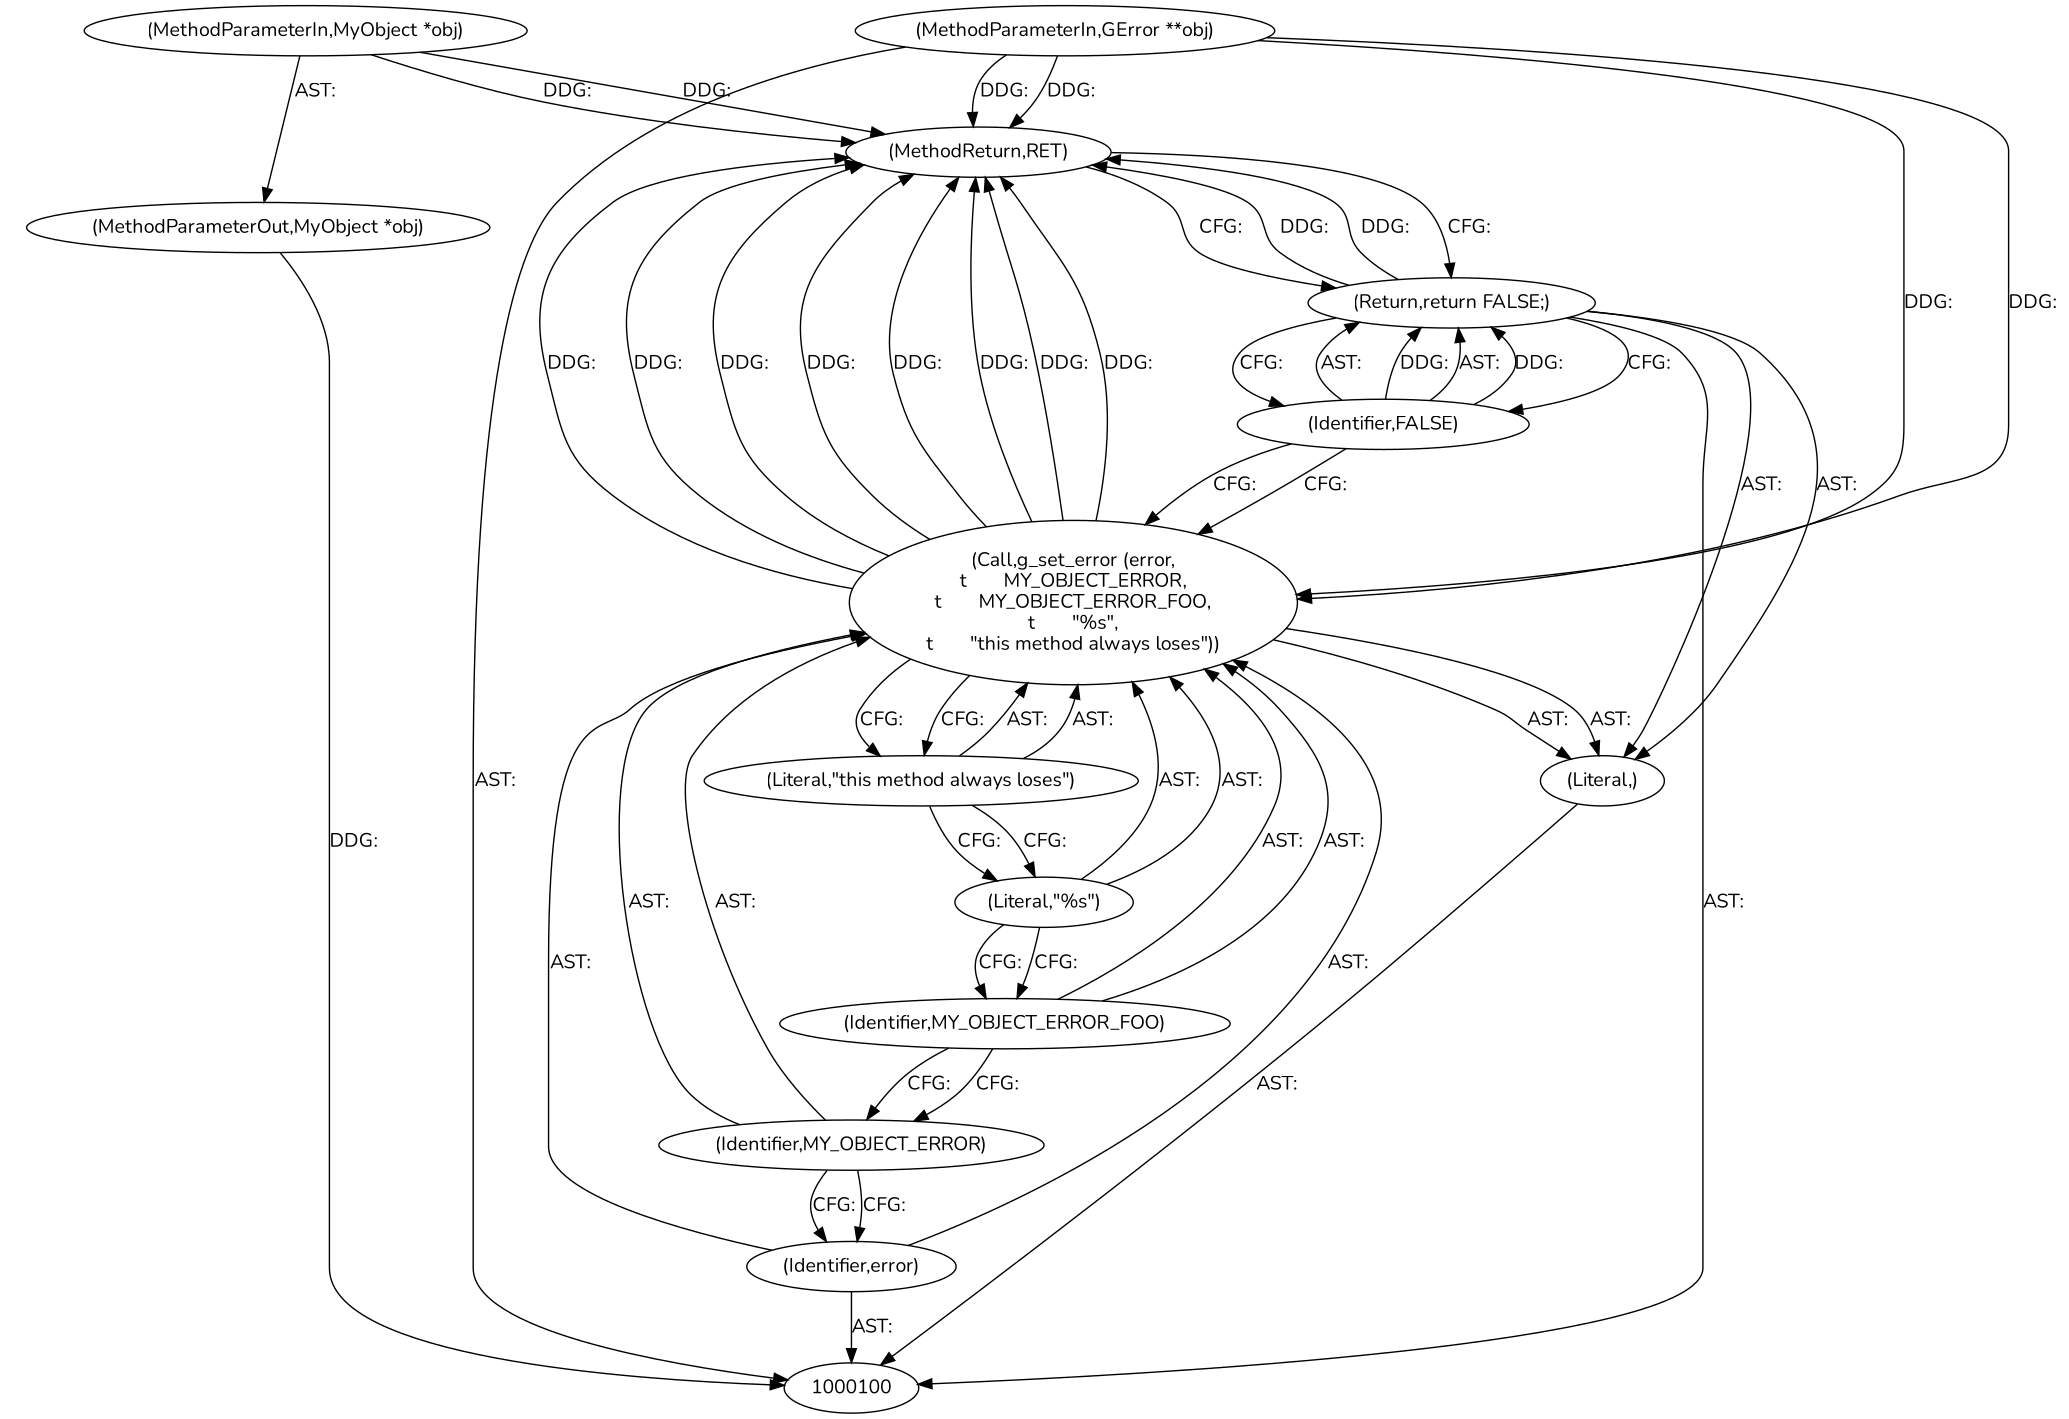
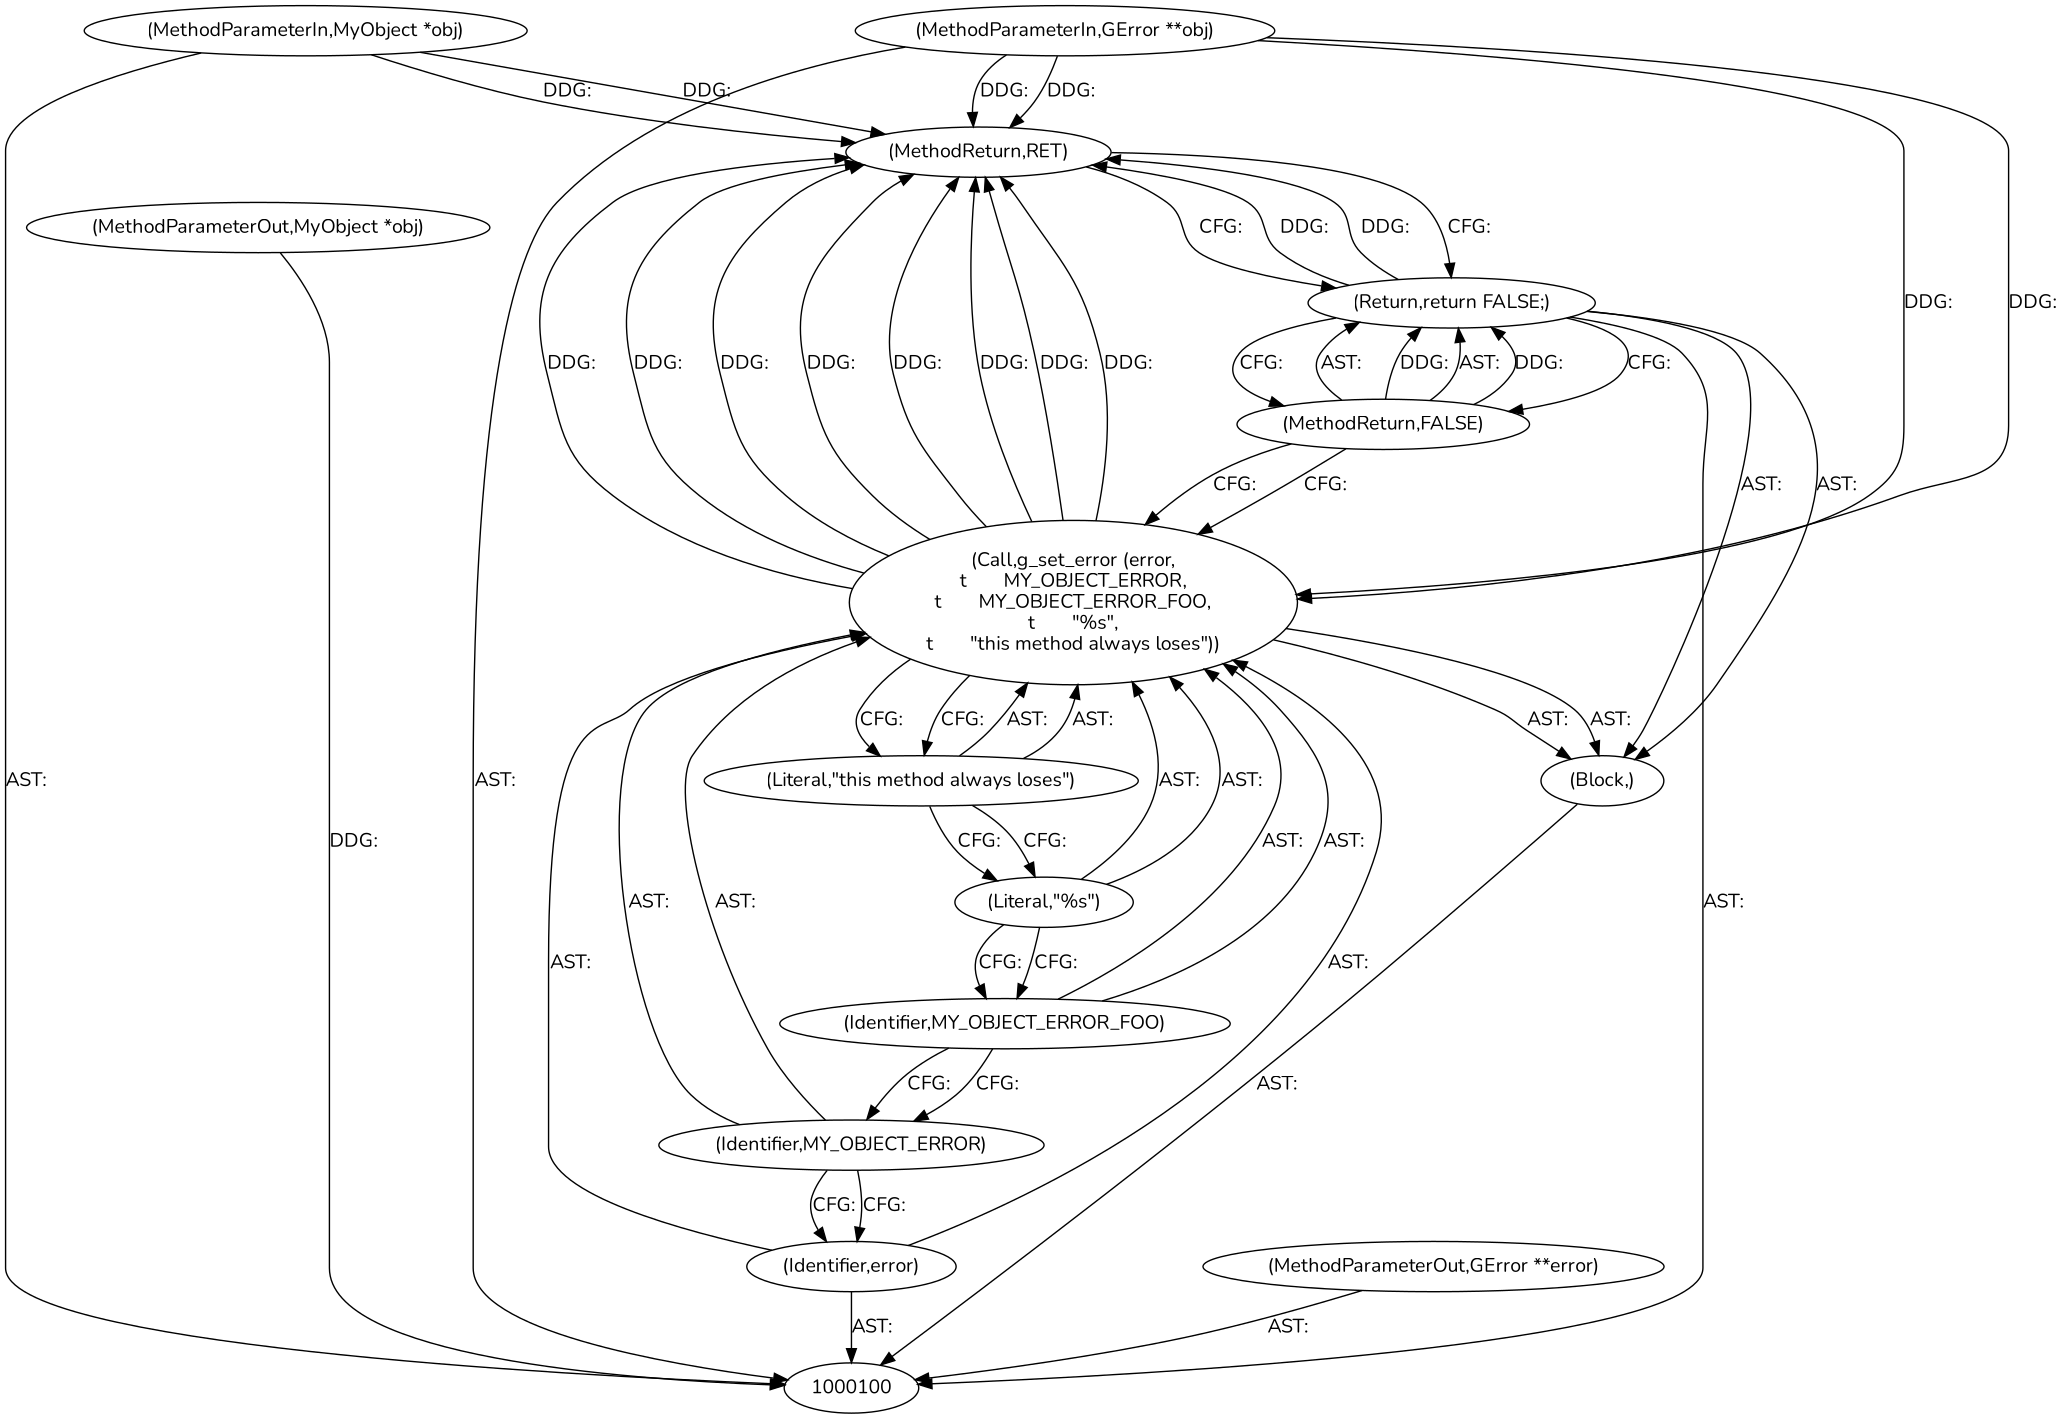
  digraph {
    fontname=Nunito
    node [fontname=Nunito]
    edge [fontname=Nunito]
    n1 [label="(MethodReturn,RET)"]
    n2 [label="(Return,return FALSE;)"]
    1000100
-   n4 [label="(Literal,)"]
-   n5 [label="(Identifier,FALSE)"]
+   n4 [label="(Block,)"]
+   n5 [label="(MethodReturn,FALSE)"]
    n6 [label="(MethodParameterIn,MyObject *obj)"]
    n7 [label="(MethodParameterOut,MyObject *obj)"]
    n8 [label="(MethodParameterIn,GError **obj)"]
    n9 [label="(Call,g_set_error (error,\n\t       MY_OBJECT_ERROR,\n\t       MY_OBJECT_ERROR_FOO,\n\t       \"%s\",\n\t       \"this method always loses\"))"]
    n10 [label="(Literal,\"this method always loses\")"]
+   n11 [label="(MethodParameterOut,GError **error)"]
    n12 [label="(Identifier,error)"]
    n13 [label="(Literal,\"%s\")"]
    n14 [label="(Identifier,MY_OBJECT_ERROR)"]
    n15 [label="(Identifier,MY_OBJECT_ERROR_FOO)"]
    n1 -> n2 [label="CFG: "]
    n1 -> n2 [label="CFG: "]
    n2 -> n1 [label="DDG: "]
    n2 -> n1 [label="DDG: "]
    n2 -> 1000100 [label="AST: "]
    n2 -> n4 [label="AST: "]
    n2 -> n4 [label="AST: "]
    n2 -> n5 [label="CFG: "]
    n2 -> n5 [label="CFG: "]
    n4 -> 1000100 [label="AST: "]
    n5 -> n2 [label="AST: "]
    n5 -> n2 [label="DDG: "]
    n5 -> n2 [label="AST: "]
    n5 -> n2 [label="DDG: "]
    n5 -> n9 [label="CFG: "]
    n5 -> n9 [label="CFG: "]
    n6 -> n1 [label="DDG: "]
    n6 -> n1 [label="DDG: "]
-   n6 -> n7 [label="AST: "]
+   n6 -> 1000100 [label="AST: "]
    n7 -> 1000100 [label="DDG: "]
    n8 -> n1 [label="DDG: "]
    n8 -> n1 [label="DDG: "]
    n8 -> 1000100 [label="AST: "]
    n8 -> n9 [label="DDG: "]
    n8 -> n9 [label="DDG: "]
    n9 -> n1 [label="DDG: "]
    n9 -> n1 [label="DDG: "]
    n9 -> n1 [label="DDG: "]
    n9 -> n1 [label="DDG: "]
    n9 -> n1 [label="DDG: "]
    n9 -> n1 [label="DDG: "]
    n9 -> n1 [label="DDG: "]
    n9 -> n1 [label="DDG: "]
    n9 -> n4 [label="AST: "]
    n9 -> n4 [label="AST: "]
    n9 -> n10 [label="CFG: "]
    n9 -> n10 [label="CFG: "]
    n10 -> n9 [label="AST: "]
    n10 -> n9 [label="AST: "]
    n10 -> n13 [label="CFG: "]
    n10 -> n13 [label="CFG: "]
+   n11 -> 1000100 [label="AST: "]
    n12 -> 1000100 [label="AST: "]
    n12 -> n9 [label="AST: "]
    n12 -> n9 [label="AST: "]
    n13 -> n9 [label="AST: "]
    n13 -> n9 [label="AST: "]
    n13 -> n15 [label="CFG: "]
    n13 -> n15 [label="CFG: "]
    n14 -> n9 [label="AST: "]
    n14 -> n9 [label="AST: "]
    n14 -> n12 [label="CFG: "]
    n14 -> n12 [label="CFG: "]
    n15 -> n9 [label="AST: "]
    n15 -> n9 [label="AST: "]
    n15 -> n14 [label="CFG: "]
    n15 -> n14 [label="CFG: "]
  }
